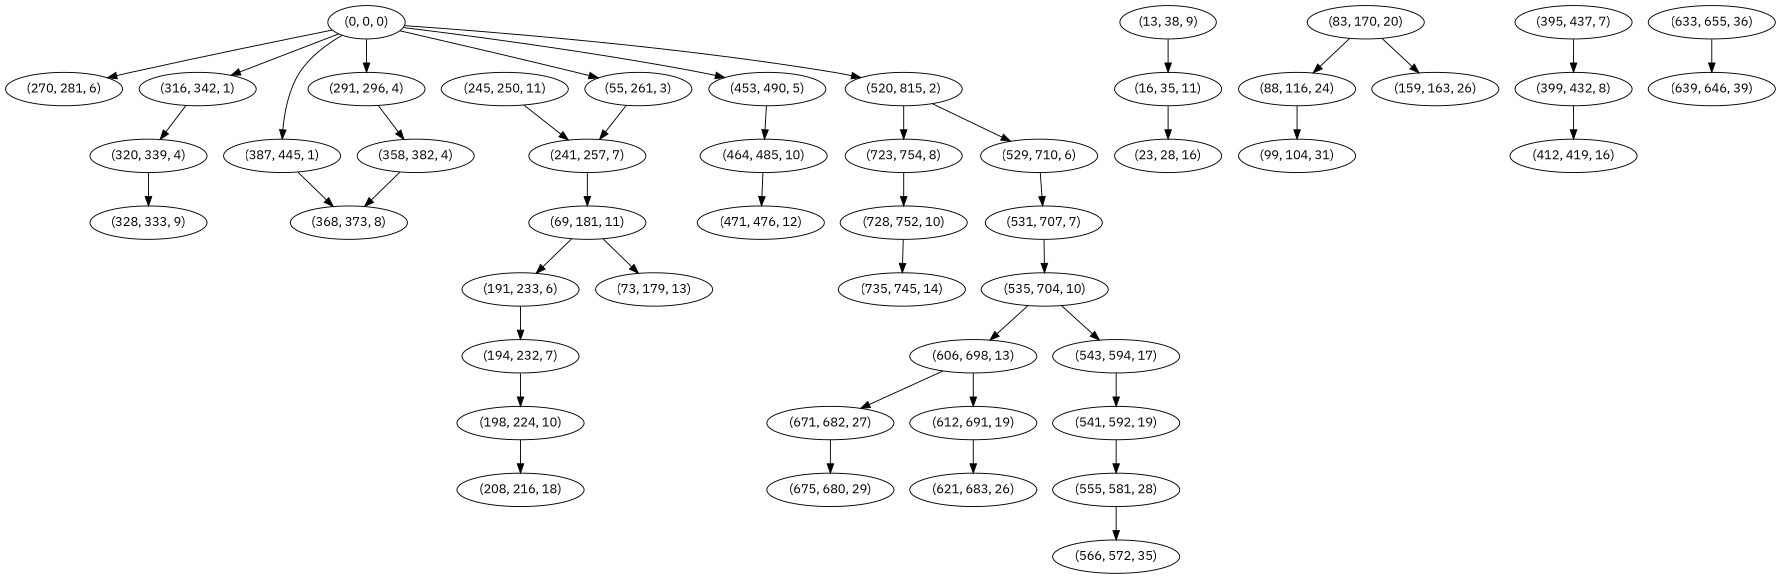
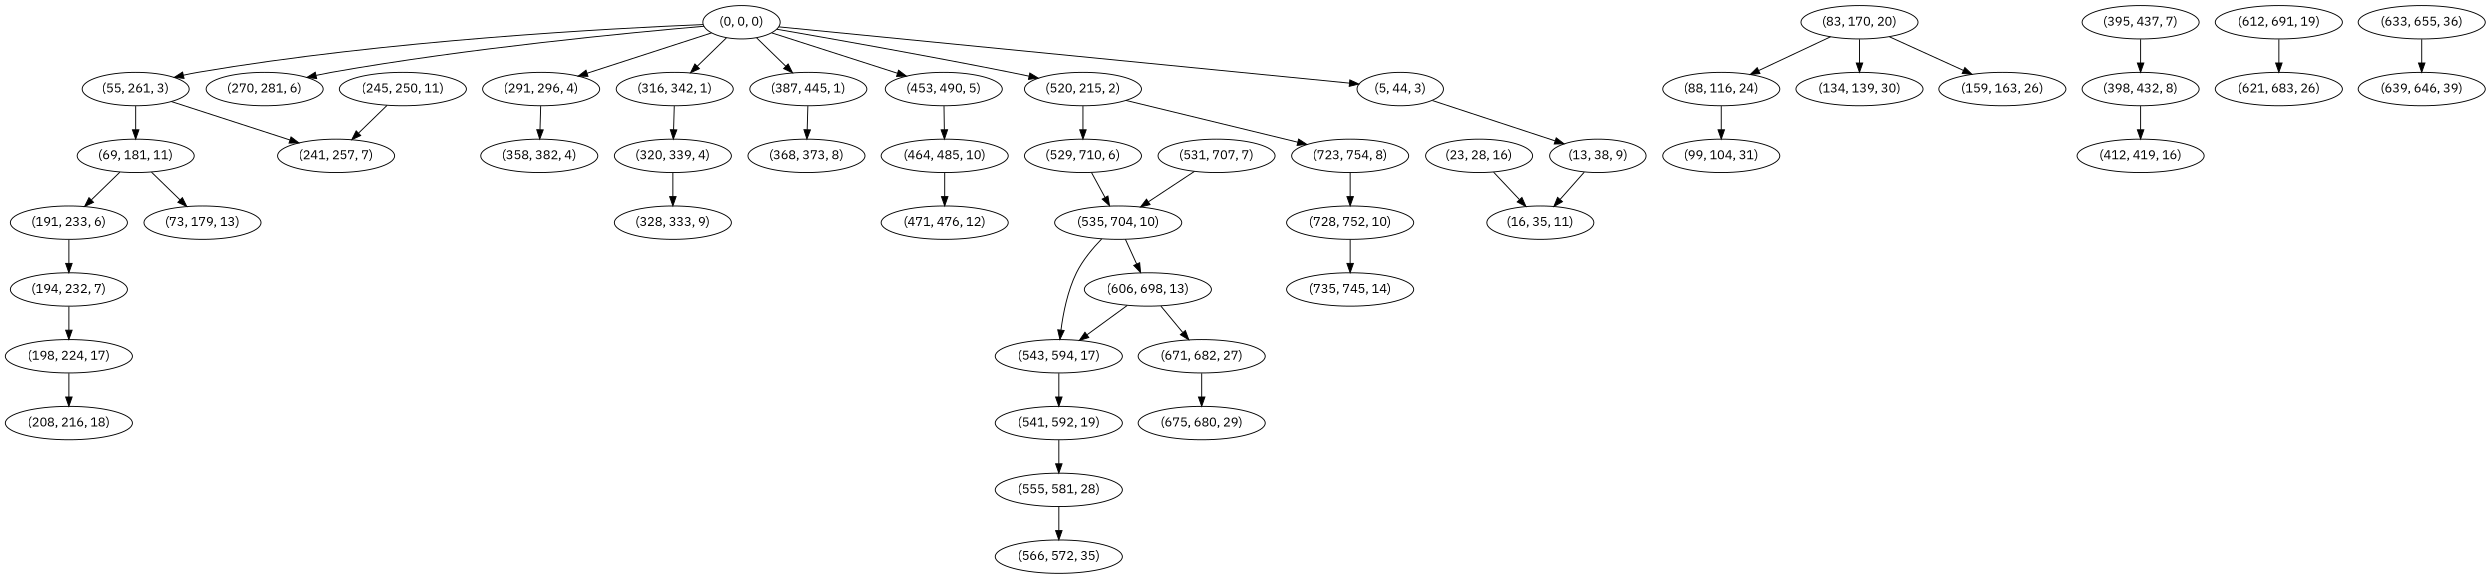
  digraph {
    fontname="IBM Plex Sans"
    node [fontname="IBM Plex Sans"]
    edge [fontname="IBM Plex Sans"]
    "(0, 0, 0)"
+   "(5, 44, 3)"
    "(55, 261, 3)"
    "(270, 281, 6)"
    "(291, 296, 4)"
    "(316, 342, 1)"
    "(387, 445, 1)"
    "(453, 490, 5)"
-   "(520, 815, 2)"
+   "(520, 815, 2)" [label="(520, 215, 2)"]
    "(13, 38, 9)"
    "(69, 181, 11)"
    "(241, 257, 7)"
    "(358, 382, 4)"
    "(320, 339, 4)"
    "(368, 373, 8)"
    "(464, 485, 10)"
    "(529, 710, 6)"
    "(723, 754, 8)"
    "(16, 35, 11)"
    "(23, 28, 16)"
    "(191, 233, 6)"
    "(73, 179, 13)"
    "(194, 232, 7)"
    "(83, 170, 20)"
    "(88, 116, 24)"
+   "(134, 139, 30)"
    "(159, 163, 26)"
    "(99, 104, 31)"
-   "(198, 224, 10)"
+   "(198, 224, 10)" [label="(198, 224, 17)"]
    "(208, 216, 18)"
    "(245, 250, 11)"
    "(328, 333, 9)"
    "(395, 437, 7)"
-   "(399, 432, 8)"
+   "(399, 432, 8)" [label="(398, 432, 8)"]
    "(412, 419, 16)"
    "(471, 476, 12)"
    "(531, 707, 7)"
    "(728, 752, 10)"
    "(535, 704, 10)"
    "(543, 594, 17)"
    "(606, 698, 13)"
    n42 [label="(541, 592, 19)"]
    "(612, 691, 19)"
    "(671, 682, 27)"
    "(555, 581, 28)"
    "(566, 572, 35)"
    "(621, 683, 26)"
    "(675, 680, 29)"
    "(633, 655, 36)"
    "(639, 646, 39)"
    "(735, 745, 14)"
+   "(0, 0, 0)" -> "(5, 44, 3)"
    "(0, 0, 0)" -> "(55, 261, 3)"
    "(0, 0, 0)" -> "(270, 281, 6)"
    "(0, 0, 0)" -> "(291, 296, 4)"
    "(0, 0, 0)" -> "(316, 342, 1)"
    "(0, 0, 0)" -> "(387, 445, 1)"
    "(0, 0, 0)" -> "(453, 490, 5)"
    "(0, 0, 0)" -> "(520, 815, 2)"
-   "(241, 257, 7)" -> "(69, 181, 11)"
+   "(5, 44, 3)" -> "(13, 38, 9)"
+   "(55, 261, 3)" -> "(69, 181, 11)"
    "(55, 261, 3)" -> "(241, 257, 7)"
    "(291, 296, 4)" -> "(358, 382, 4)"
    "(316, 342, 1)" -> "(320, 339, 4)"
    "(387, 445, 1)" -> "(368, 373, 8)"
    "(453, 490, 5)" -> "(464, 485, 10)"
    "(520, 815, 2)" -> "(529, 710, 6)"
    "(520, 815, 2)" -> "(723, 754, 8)"
    "(13, 38, 9)" -> "(16, 35, 11)"
    "(69, 181, 11)" -> "(191, 233, 6)"
    "(69, 181, 11)" -> "(73, 179, 13)"
-   "(358, 382, 4)" -> "(368, 373, 8)"
    "(320, 339, 4)" -> "(328, 333, 9)"
    "(464, 485, 10)" -> "(471, 476, 12)"
-   "(529, 710, 6)" -> "(531, 707, 7)"
+   "(529, 710, 6)" -> "(535, 704, 10)"
    "(723, 754, 8)" -> "(728, 752, 10)"
-   "(16, 35, 11)" -> "(23, 28, 16)"
+   "(23, 28, 16)" -> "(16, 35, 11)"
    "(191, 233, 6)" -> "(194, 232, 7)"
    "(194, 232, 7)" -> "(198, 224, 10)"
    "(83, 170, 20)" -> "(88, 116, 24)"
+   "(83, 170, 20)" -> "(134, 139, 30)"
    "(83, 170, 20)" -> "(159, 163, 26)"
    "(88, 116, 24)" -> "(99, 104, 31)"
    "(198, 224, 10)" -> "(208, 216, 18)"
    "(245, 250, 11)" -> "(241, 257, 7)"
    "(395, 437, 7)" -> "(399, 432, 8)"
    "(399, 432, 8)" -> "(412, 419, 16)"
    "(531, 707, 7)" -> "(535, 704, 10)"
    "(728, 752, 10)" -> "(735, 745, 14)"
    "(535, 704, 10)" -> "(543, 594, 17)"
    "(535, 704, 10)" -> "(606, 698, 13)"
    "(543, 594, 17)" -> n42
-   "(606, 698, 13)" -> "(612, 691, 19)"
+   "(606, 698, 13)" -> "(543, 594, 17)"
    "(606, 698, 13)" -> "(671, 682, 27)"
    n42 -> "(555, 581, 28)"
    "(612, 691, 19)" -> "(621, 683, 26)"
    "(671, 682, 27)" -> "(675, 680, 29)"
    "(555, 581, 28)" -> "(566, 572, 35)"
    "(633, 655, 36)" -> "(639, 646, 39)"
  }
